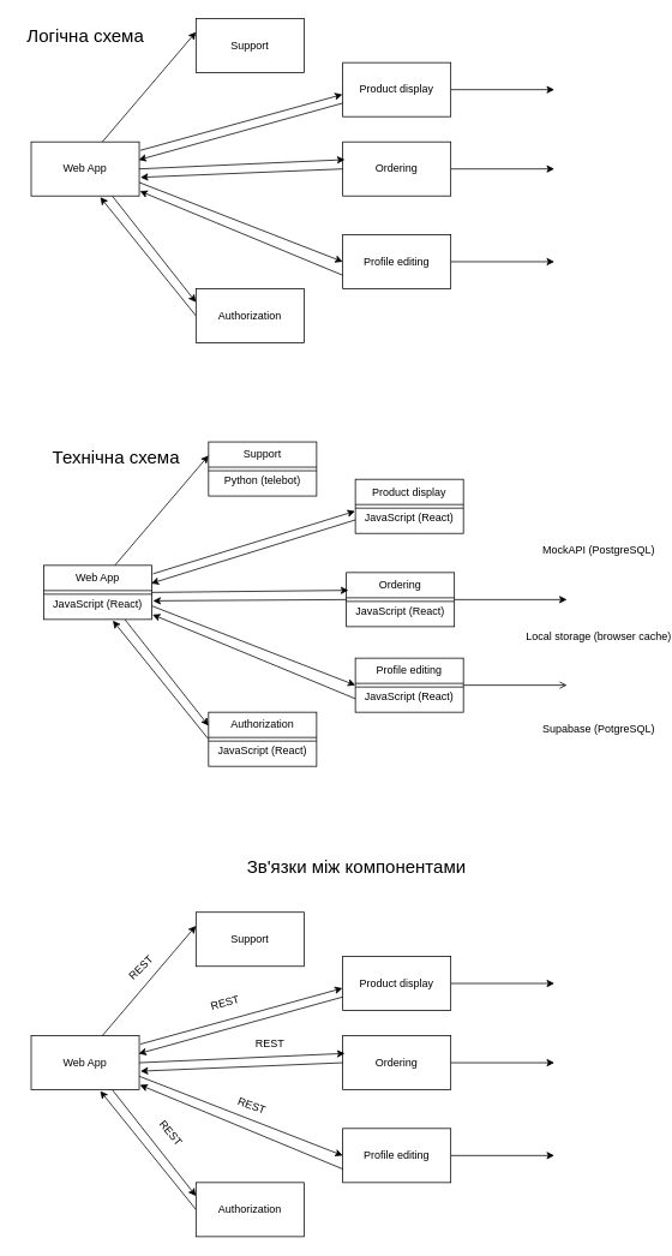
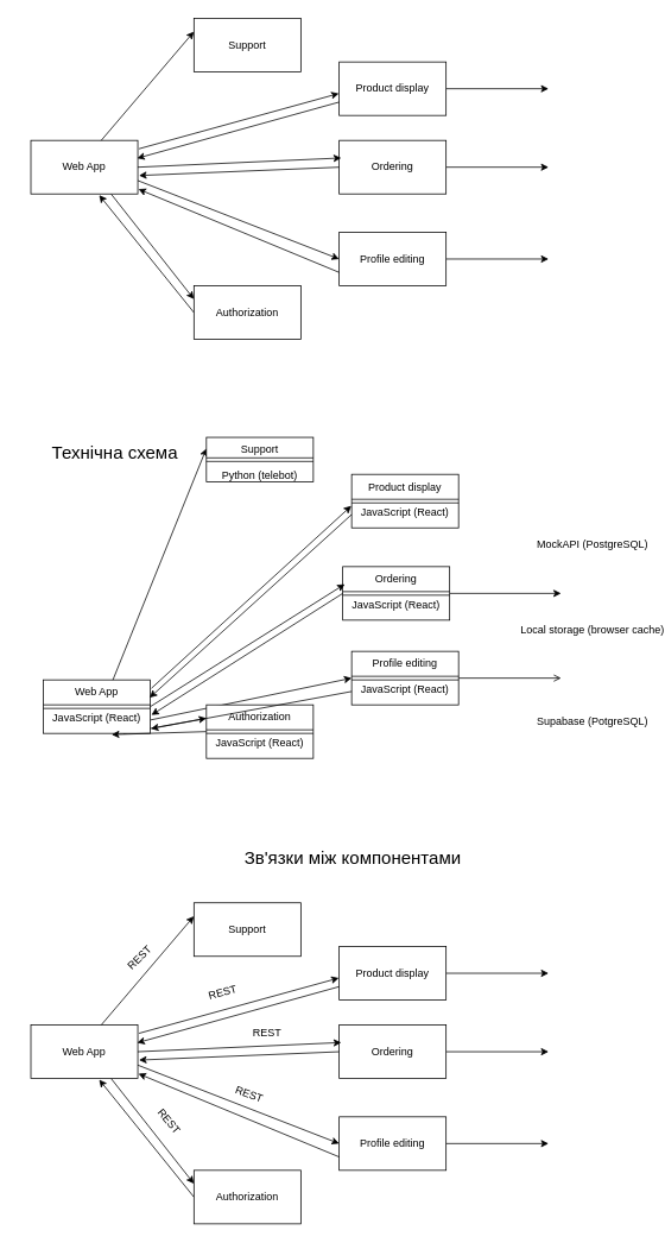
  <mxCell id="0" />
  <mxCell id="1" parent="0" />
  <mxCell id="2" style="rounded=0;orthogonalLoop=1;jettySize=auto;html=1;exitX=0.644;exitY=0.033;exitDx=0;exitDy=0;entryX=0;entryY=0.25;entryDx=0;entryDy=0;exitPerimeter=0;" edge="1" parent="1" source="5" target="8"><mxGeometry relative="1" as="geometry" /></mxCell>
  <mxCell id="3" style="rounded=0;orthogonalLoop=1;jettySize=auto;html=1;exitX=0.75;exitY=1;exitDx=0;exitDy=0;entryX=0;entryY=0.25;entryDx=0;entryDy=0;" edge="1" parent="1" source="5" target="16"><mxGeometry relative="1" as="geometry" /></mxCell>
  <mxCell id="4" style="rounded=0;orthogonalLoop=1;jettySize=auto;html=1;exitX=1;exitY=0.75;exitDx=0;exitDy=0;entryX=0;entryY=0.5;entryDx=0;entryDy=0;" edge="1" parent="1" source="5" target="14"><mxGeometry relative="1" as="geometry" /></mxCell>
  <mxCell id="5" value="Web App" style="rounded=0;whiteSpace=wrap;html=1;" vertex="1" parent="1"><mxGeometry x="34" y="157" width="120" height="60" as="geometry" /></mxCell>
- <mxCell id="6" value="&lt;font style=&quot;font-size: 20px;&quot;&gt;Логічна схема&lt;/font&gt;" style="text;html=1;align=center;verticalAlign=middle;resizable=0;points=[];autosize=1;strokeColor=none;fillColor=none;" vertex="1" parent="1"><mxGeometry x="20" y="20" width="148" height="36" as="geometry" /></mxCell>
  <mxCell id="7" value="" style="shape=image;html=1;verticalAlign=top;verticalLabelPosition=bottom;labelBackgroundColor=#ffffff;imageAspect=0;aspect=fixed;image=https://cdn2.iconfinder.com/data/icons/whcompare-isometric-web-hosting-servers/50/database-128.png" vertex="1" parent="1"><mxGeometry x="615" y="64.5" width="69" height="69" as="geometry" /></mxCell>
  <mxCell id="8" value="Support" style="rounded=0;whiteSpace=wrap;html=1;" vertex="1" parent="1"><mxGeometry x="217" y="20" width="120" height="60" as="geometry" /></mxCell>
  <mxCell id="9" style="rounded=0;orthogonalLoop=1;jettySize=auto;html=1;exitX=1;exitY=0.5;exitDx=0;exitDy=0;" edge="1" parent="1" source="10" target="7"><mxGeometry relative="1" as="geometry" /></mxCell>
  <mxCell id="10" value="Product display" style="rounded=0;whiteSpace=wrap;html=1;" vertex="1" parent="1"><mxGeometry x="380" y="69" width="120" height="60" as="geometry" /></mxCell>
  <mxCell id="11" style="rounded=0;orthogonalLoop=1;jettySize=auto;html=1;exitX=1;exitY=0.5;exitDx=0;exitDy=0;" edge="1" parent="1" source="12" target="18"><mxGeometry relative="1" as="geometry" /></mxCell>
  <mxCell id="12" value="Ordering" style="rounded=0;whiteSpace=wrap;html=1;" vertex="1" parent="1"><mxGeometry x="380" y="157" width="120" height="60" as="geometry" /></mxCell>
  <mxCell id="13" style="rounded=0;orthogonalLoop=1;jettySize=auto;html=1;exitX=1;exitY=0.5;exitDx=0;exitDy=0;" edge="1" parent="1" source="14" target="17"><mxGeometry relative="1" as="geometry" /></mxCell>
  <mxCell id="14" value="Profile editing" style="rounded=0;whiteSpace=wrap;html=1;" vertex="1" parent="1"><mxGeometry x="380" y="260" width="120" height="60" as="geometry" /></mxCell>
  <mxCell id="15" style="rounded=0;orthogonalLoop=1;jettySize=auto;html=1;exitX=0;exitY=0.5;exitDx=0;exitDy=0;entryX=0.639;entryY=1.022;entryDx=0;entryDy=0;entryPerimeter=0;" edge="1" parent="1" source="16" target="5"><mxGeometry relative="1" as="geometry" /></mxCell>
  <mxCell id="16" value="Authorization" style="rounded=0;whiteSpace=wrap;html=1;" vertex="1" parent="1"><mxGeometry x="217" y="320" width="120" height="60" as="geometry" /></mxCell>
  <mxCell id="17" value="" style="shape=image;html=1;verticalAlign=top;verticalLabelPosition=bottom;labelBackgroundColor=#ffffff;imageAspect=0;aspect=fixed;image=https://cdn2.iconfinder.com/data/icons/whcompare-isometric-web-hosting-servers/50/database-128.png" vertex="1" parent="1"><mxGeometry x="615" y="255.5" width="69" height="69" as="geometry" /></mxCell>
  <mxCell id="18" value="" style="shape=image;html=1;verticalAlign=top;verticalLabelPosition=bottom;labelBackgroundColor=#ffffff;imageAspect=0;aspect=fixed;image=https://cdn2.iconfinder.com/data/icons/whcompare-isometric-web-hosting-servers/50/database-128.png" vertex="1" parent="1"><mxGeometry x="615" y="152.5" width="69" height="69" as="geometry" /></mxCell>
  <mxCell id="19" style="rounded=0;orthogonalLoop=1;jettySize=auto;html=1;exitX=0;exitY=0.75;exitDx=0;exitDy=0;entryX=1.006;entryY=0.911;entryDx=0;entryDy=0;entryPerimeter=0;" edge="1" parent="1" source="14" target="5"><mxGeometry relative="1" as="geometry" /></mxCell>
  <mxCell id="20" style="rounded=0;orthogonalLoop=1;jettySize=auto;html=1;exitX=0;exitY=0.5;exitDx=0;exitDy=0;entryX=1.011;entryY=0.656;entryDx=0;entryDy=0;entryPerimeter=0;" edge="1" parent="1" source="12" target="5"><mxGeometry relative="1" as="geometry" /></mxCell>
  <mxCell id="21" style="rounded=0;orthogonalLoop=1;jettySize=auto;html=1;exitX=1;exitY=0.5;exitDx=0;exitDy=0;entryX=0.019;entryY=0.328;entryDx=0;entryDy=0;entryPerimeter=0;" edge="1" parent="1" source="5" target="12"><mxGeometry relative="1" as="geometry" /></mxCell>
  <mxCell id="22" style="rounded=0;orthogonalLoop=1;jettySize=auto;html=1;exitX=0;exitY=0.75;exitDx=0;exitDy=0;entryX=0.994;entryY=0.333;entryDx=0;entryDy=0;entryPerimeter=0;" edge="1" parent="1" source="10" target="5"><mxGeometry relative="1" as="geometry" /></mxCell>
  <mxCell id="23" style="rounded=0;orthogonalLoop=1;jettySize=auto;html=1;exitX=1.011;exitY=0.156;exitDx=0;exitDy=0;exitPerimeter=0;entryX=-0.003;entryY=0.589;entryDx=0;entryDy=0;entryPerimeter=0;" edge="1" parent="1" source="5" target="10"><mxGeometry relative="1" as="geometry"><mxPoint x="342" y="111" as="targetPoint" /></mxGeometry></mxCell>
  <mxCell id="24" style="rounded=0;orthogonalLoop=1;jettySize=auto;html=1;exitX=0.644;exitY=0.033;exitDx=0;exitDy=0;entryX=0;entryY=0.25;entryDx=0;entryDy=0;exitPerimeter=0;" edge="1" parent="1" source="27" target="30"><mxGeometry relative="1" as="geometry" /></mxCell>
  <mxCell id="25" style="rounded=0;orthogonalLoop=1;jettySize=auto;html=1;exitX=0.75;exitY=1;exitDx=0;exitDy=0;entryX=0;entryY=0.25;entryDx=0;entryDy=0;" edge="1" parent="1" source="27" target="37"><mxGeometry relative="1" as="geometry" /></mxCell>
  <mxCell id="26" style="rounded=0;orthogonalLoop=1;jettySize=auto;html=1;exitX=1;exitY=0.75;exitDx=0;exitDy=0;entryX=0;entryY=0.5;entryDx=0;entryDy=0;" edge="1" parent="1" source="27" target="35"><mxGeometry relative="1" as="geometry" /></mxCell>
- <mxCell id="27" value="Web App&lt;br&gt;&lt;br&gt;JavaScript (React)" style="rounded=0;whiteSpace=wrap;html=1;verticalAlign=top;" vertex="1" parent="1"><mxGeometry x="48" y="627" width="120" height="60" as="geometry" /></mxCell>
+ <mxCell id="27" value="Web App&lt;br&gt;&lt;br&gt;JavaScript (React)" style="rounded=0;whiteSpace=wrap;html=1;verticalAlign=top;" vertex="1" parent="1"><mxGeometry x="48" y="762" width="120" height="60" as="geometry" /></mxCell>
  <mxCell id="28" value="&lt;font style=&quot;font-size: 20px;&quot;&gt;Технічна схема&lt;br&gt;&lt;/font&gt;" style="text;html=1;align=center;verticalAlign=middle;resizable=0;points=[];autosize=1;strokeColor=none;fillColor=none;" vertex="1" parent="1"><mxGeometry x="48" y="488" width="159" height="36" as="geometry" /></mxCell>
  <mxCell id="29" value="MockAPI (PostgreSQL)" style="shape=image;html=1;verticalAlign=top;verticalLabelPosition=bottom;labelBackgroundColor=#ffffff;imageAspect=0;aspect=fixed;image=https://cdn2.iconfinder.com/data/icons/whcompare-isometric-web-hosting-servers/50/database-128.png" vertex="1" parent="1"><mxGeometry x="629" y="527" width="69" height="69" as="geometry" /></mxCell>
- <mxCell id="30" value="Support&lt;br&gt;&lt;br&gt;Python (telebot)" style="rounded=0;whiteSpace=wrap;html=1;verticalAlign=top;" vertex="1" parent="1"><mxGeometry x="231" y="490" width="120" height="60" as="geometry" /></mxCell>
+ <mxCell id="30" value="Support&lt;br&gt;&lt;br&gt;Python (telebot)" style="rounded=0;whiteSpace=wrap;html=1;verticalAlign=top;" vertex="1" parent="1"><mxGeometry x="231" y="490" width="120" height="50" as="geometry" /></mxCell>
  <mxCell id="31" value="Product display&lt;br&gt;&lt;br&gt;JavaScript (React)" style="rounded=0;whiteSpace=wrap;html=1;verticalAlign=top;" vertex="1" parent="1"><mxGeometry x="394" y="531.5" width="120" height="60" as="geometry" /></mxCell>
  <mxCell id="32" style="rounded=0;orthogonalLoop=1;jettySize=auto;html=1;exitX=1;exitY=0.5;exitDx=0;exitDy=0;" edge="1" parent="1" source="33"><mxGeometry relative="1" as="geometry"><mxPoint x="629" y="665" as="targetPoint" /></mxGeometry></mxCell>
  <mxCell id="33" value="Ordering&lt;br&gt;&lt;br&gt;JavaScript (React)" style="rounded=0;whiteSpace=wrap;html=1;verticalAlign=top;" vertex="1" parent="1"><mxGeometry x="384" y="635" width="120" height="60" as="geometry" /></mxCell>
  <mxCell id="34" style="rounded=0;orthogonalLoop=1;jettySize=auto;html=1;exitX=1;exitY=0.5;exitDx=0;exitDy=0;endArrow=open;" edge="1" parent="1" source="35" target="38"><mxGeometry relative="1" as="geometry" /></mxCell>
  <mxCell id="35" value="Profile editing&lt;br&gt;&lt;br&gt;JavaScript (React)" style="rounded=0;whiteSpace=wrap;html=1;verticalAlign=top;" vertex="1" parent="1"><mxGeometry x="394" y="730" width="120" height="60" as="geometry" /></mxCell>
  <mxCell id="36" style="rounded=0;orthogonalLoop=1;jettySize=auto;html=1;exitX=0;exitY=0.5;exitDx=0;exitDy=0;entryX=0.639;entryY=1.022;entryDx=0;entryDy=0;entryPerimeter=0;" edge="1" parent="1" source="37" target="27"><mxGeometry relative="1" as="geometry" /></mxCell>
  <mxCell id="37" value="Authorization&lt;br&gt;&lt;br&gt;JavaScript (React)" style="rounded=0;whiteSpace=wrap;html=1;verticalAlign=top;" vertex="1" parent="1"><mxGeometry x="231" y="790" width="120" height="60" as="geometry" /></mxCell>
  <mxCell id="38" value="Supabase (PotgreSQL)" style="shape=image;html=1;verticalAlign=top;verticalLabelPosition=bottom;labelBackgroundColor=#ffffff;imageAspect=0;aspect=fixed;image=https://cdn2.iconfinder.com/data/icons/whcompare-isometric-web-hosting-servers/50/database-128.png" vertex="1" parent="1"><mxGeometry x="629" y="725.5" width="69" height="69" as="geometry" /></mxCell>
  <mxCell id="39" value="Local storage (browser cache)" style="shape=image;html=1;verticalAlign=top;verticalLabelPosition=bottom;labelBackgroundColor=#ffffff;imageAspect=0;aspect=fixed;image=https://cdn2.iconfinder.com/data/icons/whcompare-isometric-web-hosting-servers/50/database-128.png" vertex="1" parent="1"><mxGeometry x="629" y="622.5" width="69" height="69" as="geometry" /></mxCell>
  <mxCell id="40" style="rounded=0;orthogonalLoop=1;jettySize=auto;html=1;exitX=0;exitY=0.75;exitDx=0;exitDy=0;entryX=1.006;entryY=0.911;entryDx=0;entryDy=0;entryPerimeter=0;" edge="1" parent="1" source="35" target="27"><mxGeometry relative="1" as="geometry" /></mxCell>
  <mxCell id="41" style="rounded=0;orthogonalLoop=1;jettySize=auto;html=1;exitX=0;exitY=0.5;exitDx=0;exitDy=0;entryX=1.011;entryY=0.656;entryDx=0;entryDy=0;entryPerimeter=0;" edge="1" parent="1" source="33" target="27"><mxGeometry relative="1" as="geometry" /></mxCell>
  <mxCell id="42" style="rounded=0;orthogonalLoop=1;jettySize=auto;html=1;exitX=1;exitY=0.5;exitDx=0;exitDy=0;entryX=0.019;entryY=0.328;entryDx=0;entryDy=0;entryPerimeter=0;" edge="1" parent="1" source="27" target="33"><mxGeometry relative="1" as="geometry" /></mxCell>
  <mxCell id="43" style="rounded=0;orthogonalLoop=1;jettySize=auto;html=1;exitX=0;exitY=0.75;exitDx=0;exitDy=0;entryX=0.994;entryY=0.333;entryDx=0;entryDy=0;entryPerimeter=0;" edge="1" parent="1" source="31" target="27"><mxGeometry relative="1" as="geometry" /></mxCell>
  <mxCell id="44" style="rounded=0;orthogonalLoop=1;jettySize=auto;html=1;exitX=1.011;exitY=0.156;exitDx=0;exitDy=0;exitPerimeter=0;entryX=-0.003;entryY=0.589;entryDx=0;entryDy=0;entryPerimeter=0;" edge="1" parent="1" source="27" target="31"><mxGeometry relative="1" as="geometry"><mxPoint x="356" y="581" as="targetPoint" /></mxGeometry></mxCell>
  <mxCell id="45" style="rounded=0;orthogonalLoop=1;jettySize=auto;html=1;exitX=0;exitY=0.5;exitDx=0;exitDy=0;entryX=1;entryY=0.5;entryDx=0;entryDy=0;shape=link;" edge="1" parent="1" source="27" target="27"><mxGeometry relative="1" as="geometry" /></mxCell>
  <mxCell id="46" style="rounded=0;orthogonalLoop=1;jettySize=auto;html=1;exitX=0;exitY=0.5;exitDx=0;exitDy=0;entryX=1;entryY=0.5;entryDx=0;entryDy=0;shape=link;strokeWidth=1;" edge="1" parent="1" source="30" target="30"><mxGeometry relative="1" as="geometry" /></mxCell>
  <mxCell id="47" style="rounded=0;orthogonalLoop=1;jettySize=auto;html=1;exitX=0;exitY=0.5;exitDx=0;exitDy=0;entryX=1;entryY=0.5;entryDx=0;entryDy=0;shape=link;" edge="1" parent="1" source="31" target="31"><mxGeometry relative="1" as="geometry" /></mxCell>
  <mxCell id="48" style="rounded=0;orthogonalLoop=1;jettySize=auto;html=1;exitX=0;exitY=0.5;exitDx=0;exitDy=0;entryX=1;entryY=0.5;entryDx=0;entryDy=0;shape=link;" edge="1" parent="1" source="33" target="33"><mxGeometry relative="1" as="geometry" /></mxCell>
  <mxCell id="49" style="rounded=0;orthogonalLoop=1;jettySize=auto;html=1;exitX=0;exitY=0.5;exitDx=0;exitDy=0;entryX=1;entryY=0.5;entryDx=0;entryDy=0;shape=link;" edge="1" parent="1" source="35" target="35"><mxGeometry relative="1" as="geometry" /></mxCell>
  <mxCell id="50" style="rounded=0;orthogonalLoop=1;jettySize=auto;html=1;exitX=0;exitY=0.5;exitDx=0;exitDy=0;entryX=1;entryY=0.5;entryDx=0;entryDy=0;shape=link;" edge="1" parent="1" source="37" target="37"><mxGeometry relative="1" as="geometry" /></mxCell>
  <mxCell id="51" style="rounded=0;orthogonalLoop=1;jettySize=auto;html=1;exitX=0.644;exitY=0.033;exitDx=0;exitDy=0;entryX=0;entryY=0.25;entryDx=0;entryDy=0;exitPerimeter=0;" edge="1" parent="1" source="54" target="57"><mxGeometry relative="1" as="geometry" /></mxCell>
  <mxCell id="52" style="rounded=0;orthogonalLoop=1;jettySize=auto;html=1;exitX=0.75;exitY=1;exitDx=0;exitDy=0;entryX=0;entryY=0.25;entryDx=0;entryDy=0;" edge="1" parent="1" source="54" target="65"><mxGeometry relative="1" as="geometry" /></mxCell>
  <mxCell id="53" style="rounded=0;orthogonalLoop=1;jettySize=auto;html=1;exitX=1;exitY=0.75;exitDx=0;exitDy=0;entryX=0;entryY=0.5;entryDx=0;entryDy=0;" edge="1" parent="1" source="54" target="63"><mxGeometry relative="1" as="geometry" /></mxCell>
  <mxCell id="54" value="Web App" style="rounded=0;whiteSpace=wrap;html=1;" vertex="1" parent="1"><mxGeometry x="34" y="1149" width="120" height="60" as="geometry" /></mxCell>
  <mxCell id="55" value="&lt;span style=&quot;font-size: 20px;&quot;&gt;Зв'язки між компонентами&lt;br&gt;&lt;/span&gt;" style="text;html=1;align=center;verticalAlign=middle;resizable=0;points=[];autosize=1;strokeColor=none;fillColor=none;" vertex="1" parent="1"><mxGeometry x="264" y="943" width="261" height="36" as="geometry" /></mxCell>
  <mxCell id="56" value="" style="shape=image;html=1;verticalAlign=top;verticalLabelPosition=bottom;labelBackgroundColor=#ffffff;imageAspect=0;aspect=fixed;image=https://cdn2.iconfinder.com/data/icons/whcompare-isometric-web-hosting-servers/50/database-128.png" vertex="1" parent="1"><mxGeometry x="615" y="1056.5" width="69" height="69" as="geometry" /></mxCell>
  <mxCell id="57" value="Support" style="rounded=0;whiteSpace=wrap;html=1;" vertex="1" parent="1"><mxGeometry x="217" y="1012" width="120" height="60" as="geometry" /></mxCell>
  <mxCell id="58" style="rounded=0;orthogonalLoop=1;jettySize=auto;html=1;exitX=1;exitY=0.5;exitDx=0;exitDy=0;" edge="1" parent="1" source="59" target="56"><mxGeometry relative="1" as="geometry" /></mxCell>
  <mxCell id="59" value="Product display" style="rounded=0;whiteSpace=wrap;html=1;" vertex="1" parent="1"><mxGeometry x="380" y="1061" width="120" height="60" as="geometry" /></mxCell>
  <mxCell id="60" style="rounded=0;orthogonalLoop=1;jettySize=auto;html=1;exitX=1;exitY=0.5;exitDx=0;exitDy=0;" edge="1" parent="1" source="61" target="67"><mxGeometry relative="1" as="geometry" /></mxCell>
  <mxCell id="61" value="Ordering" style="rounded=0;whiteSpace=wrap;html=1;" vertex="1" parent="1"><mxGeometry x="380" y="1149" width="120" height="60" as="geometry" /></mxCell>
  <mxCell id="62" style="rounded=0;orthogonalLoop=1;jettySize=auto;html=1;exitX=1;exitY=0.5;exitDx=0;exitDy=0;" edge="1" parent="1" source="63" target="66"><mxGeometry relative="1" as="geometry" /></mxCell>
  <mxCell id="63" value="Profile editing" style="rounded=0;whiteSpace=wrap;html=1;" vertex="1" parent="1"><mxGeometry x="380" y="1252" width="120" height="60" as="geometry" /></mxCell>
  <mxCell id="64" style="rounded=0;orthogonalLoop=1;jettySize=auto;html=1;exitX=0;exitY=0.5;exitDx=0;exitDy=0;entryX=0.639;entryY=1.022;entryDx=0;entryDy=0;entryPerimeter=0;" edge="1" parent="1" source="65" target="54"><mxGeometry relative="1" as="geometry" /></mxCell>
  <mxCell id="65" value="Authorization" style="rounded=0;whiteSpace=wrap;html=1;" vertex="1" parent="1"><mxGeometry x="217" y="1312" width="120" height="60" as="geometry" /></mxCell>
  <mxCell id="66" value="" style="shape=image;html=1;verticalAlign=top;verticalLabelPosition=bottom;labelBackgroundColor=#ffffff;imageAspect=0;aspect=fixed;image=https://cdn2.iconfinder.com/data/icons/whcompare-isometric-web-hosting-servers/50/database-128.png" vertex="1" parent="1"><mxGeometry x="615" y="1247.5" width="69" height="69" as="geometry" /></mxCell>
  <mxCell id="67" value="" style="shape=image;html=1;verticalAlign=top;verticalLabelPosition=bottom;labelBackgroundColor=#ffffff;imageAspect=0;aspect=fixed;image=https://cdn2.iconfinder.com/data/icons/whcompare-isometric-web-hosting-servers/50/database-128.png" vertex="1" parent="1"><mxGeometry x="615" y="1144.5" width="69" height="69" as="geometry" /></mxCell>
  <mxCell id="68" style="rounded=0;orthogonalLoop=1;jettySize=auto;html=1;exitX=0;exitY=0.75;exitDx=0;exitDy=0;entryX=1.006;entryY=0.911;entryDx=0;entryDy=0;entryPerimeter=0;" edge="1" parent="1" source="63" target="54"><mxGeometry relative="1" as="geometry" /></mxCell>
  <mxCell id="69" style="rounded=0;orthogonalLoop=1;jettySize=auto;html=1;exitX=0;exitY=0.5;exitDx=0;exitDy=0;entryX=1.011;entryY=0.656;entryDx=0;entryDy=0;entryPerimeter=0;" edge="1" parent="1" source="61" target="54"><mxGeometry relative="1" as="geometry" /></mxCell>
  <mxCell id="70" style="rounded=0;orthogonalLoop=1;jettySize=auto;html=1;exitX=1;exitY=0.5;exitDx=0;exitDy=0;entryX=0.019;entryY=0.328;entryDx=0;entryDy=0;entryPerimeter=0;" edge="1" parent="1" source="54" target="61"><mxGeometry relative="1" as="geometry" /></mxCell>
  <mxCell id="71" style="rounded=0;orthogonalLoop=1;jettySize=auto;html=1;exitX=0;exitY=0.75;exitDx=0;exitDy=0;entryX=0.994;entryY=0.333;entryDx=0;entryDy=0;entryPerimeter=0;" edge="1" parent="1" source="59" target="54"><mxGeometry relative="1" as="geometry" /></mxCell>
  <mxCell id="72" style="rounded=0;orthogonalLoop=1;jettySize=auto;html=1;exitX=1.011;exitY=0.156;exitDx=0;exitDy=0;exitPerimeter=0;entryX=-0.003;entryY=0.589;entryDx=0;entryDy=0;entryPerimeter=0;" edge="1" parent="1" source="54" target="59"><mxGeometry relative="1" as="geometry"><mxPoint x="342" y="1103" as="targetPoint" /></mxGeometry></mxCell>
  <mxCell id="73" value="REST" style="text;html=1;align=center;verticalAlign=middle;resizable=0;points=[];autosize=1;strokeColor=none;fillColor=none;rotation=-45;" vertex="1" parent="1"><mxGeometry x="131" y="1061" width="50" height="26" as="geometry" /></mxCell>
  <mxCell id="74" value="REST" style="text;html=1;align=center;verticalAlign=middle;resizable=0;points=[];autosize=1;strokeColor=none;fillColor=none;rotation=-15;" vertex="1" parent="1"><mxGeometry x="224" y="1099.5" width="50" height="26" as="geometry" /></mxCell>
  <mxCell id="75" value="REST" style="text;html=1;align=center;verticalAlign=middle;resizable=0;points=[];autosize=1;strokeColor=none;fillColor=none;rotation=0;" vertex="1" parent="1"><mxGeometry x="274" y="1144.5" width="50" height="26" as="geometry" /></mxCell>
  <mxCell id="76" value="REST" style="text;html=1;align=center;verticalAlign=middle;resizable=0;points=[];autosize=1;strokeColor=none;fillColor=none;rotation=20;" vertex="1" parent="1"><mxGeometry x="254" y="1213.5" width="50" height="26" as="geometry" /></mxCell>
  <mxCell id="77" value="REST" style="text;html=1;align=center;verticalAlign=middle;resizable=0;points=[];autosize=1;strokeColor=none;fillColor=none;rotation=50;" vertex="1" parent="1"><mxGeometry x="164" y="1244" width="50" height="26" as="geometry" /></mxCell>
